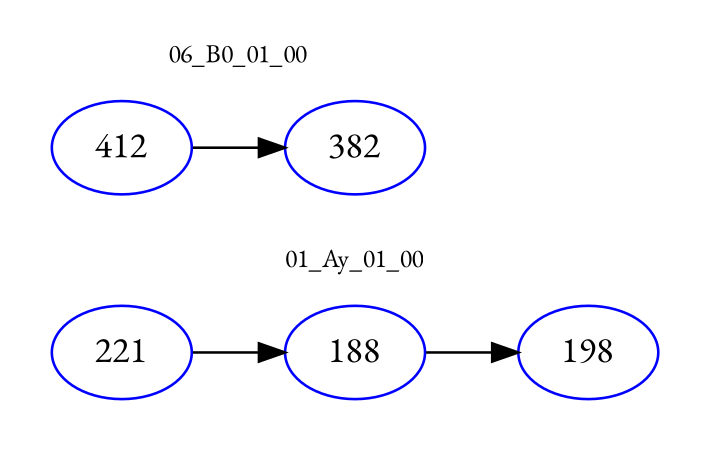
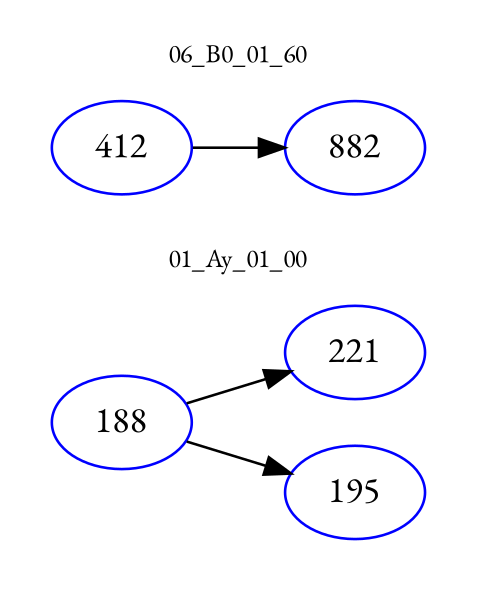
  digraph {
    fontname="EB Garamond"
    rankdir=LR
    node [color=blue fontname="EB Garamond"]
    edge [color=black fontname="EB Garamond"]
-   n1 [label=198]
+   n1 [label=195]
    n2 [label=188]
    n3 [label=221]
    n4 [label=412]
-   n5 [label=382]
+   n5 [label=882]
    subgraph cluster_1 {
      color=white
      fontsize=10
      label="01_Ay_01_00"
      n1
      n2
      n3
    }
    subgraph cluster_2 {
      color=white
      fontsize=10
-     label="06_B0_01_00"
+     label="06_B0_01_60"
      n4
      n5
    }
    n2 -> n1
-   n3 -> n2
+   n2 -> n3
    n4 -> n5
  }
